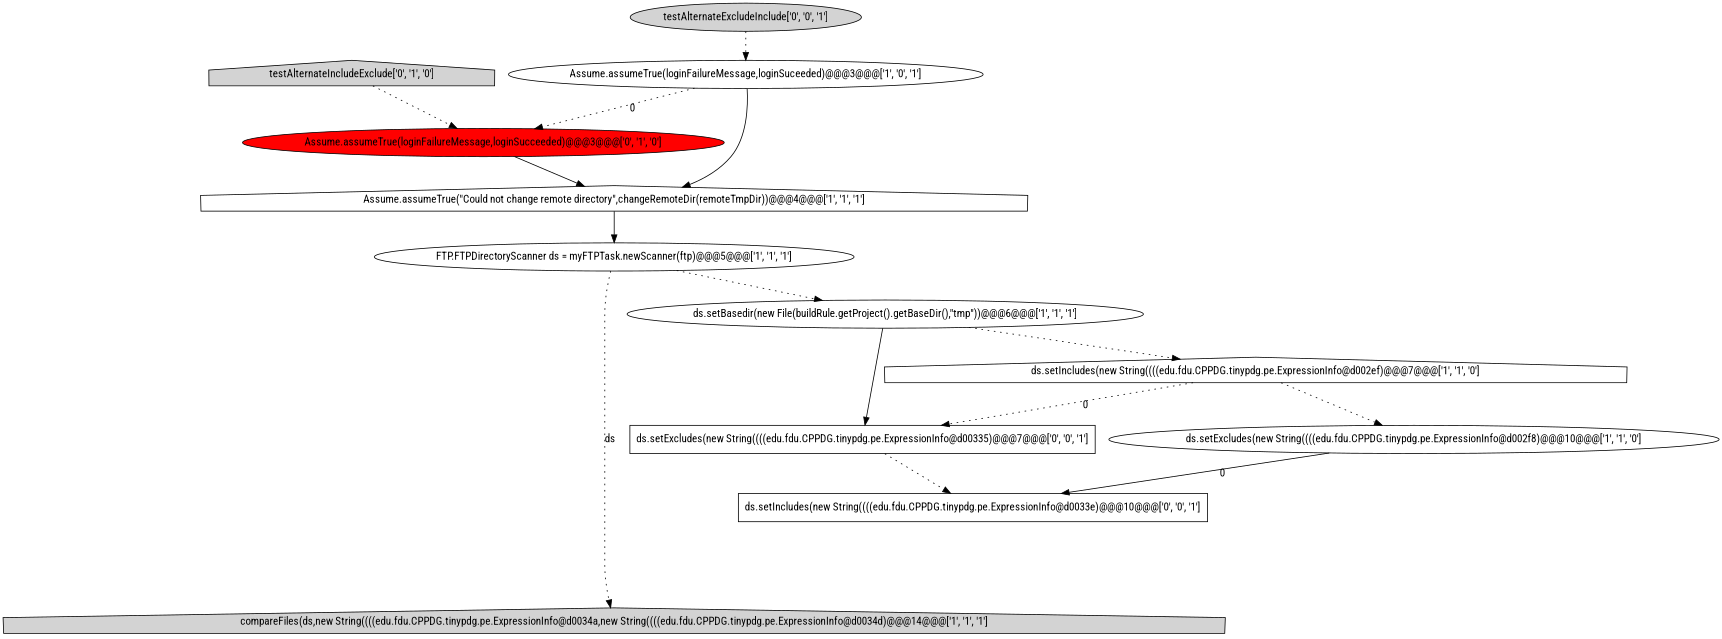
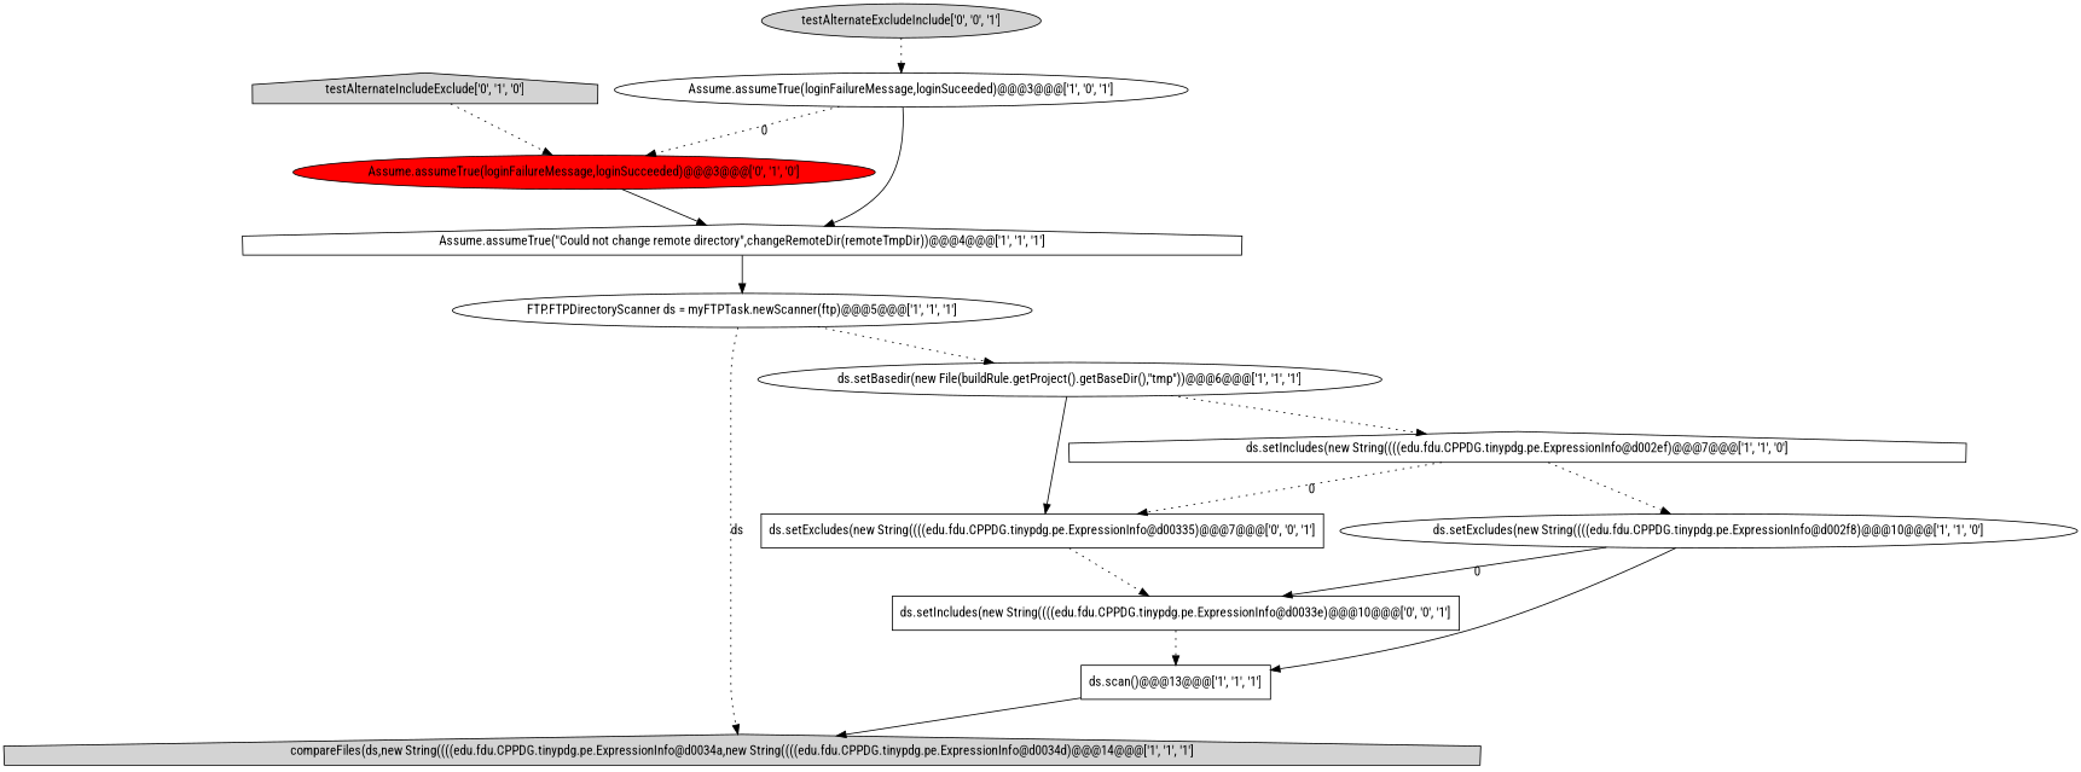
  digraph {
    fontname="Roboto Condensed"
    node [fillcolor=white fontname="Roboto Condensed" shape=ellipse style=filled]
    edge [fontname="Roboto Condensed" style=dotted]
    n1 [label="FTP.FTPDirectoryScanner ds = myFTPTask.newScanner(ftp)@@@5@@@['1', '1', '1']"]
    n2 [fillcolor=lightgray label="compareFiles(ds,new String((((edu.fdu.CPPDG.tinypdg.pe.ExpressionInfo@d0034a,new String((((edu.fdu.CPPDG.tinypdg.pe.ExpressionInfo@d0034d)@@@14@@@['1', '1', '1']" shape=house]
    n3 [label="ds.setBasedir(new File(buildRule.getProject().getBaseDir(),\"tmp\"))@@@6@@@['1', '1', '1']"]
    n4 [label="ds.setIncludes(new String((((edu.fdu.CPPDG.tinypdg.pe.ExpressionInfo@d002ef)@@@7@@@['1', '1', '0']" shape=house]
    n5 [label="ds.setExcludes(new String((((edu.fdu.CPPDG.tinypdg.pe.ExpressionInfo@d00335)@@@7@@@['0', '0', '1']" shape=box]
    n6 [label="ds.setExcludes(new String((((edu.fdu.CPPDG.tinypdg.pe.ExpressionInfo@d002f8)@@@10@@@['1', '1', '0']"]
+   n7 [label="ds.scan()@@@13@@@['1', '1', '1']" shape=box]
    n8 [label="ds.setIncludes(new String((((edu.fdu.CPPDG.tinypdg.pe.ExpressionInfo@d0033e)@@@10@@@['0', '0', '1']" shape=box]
    n9 [fillcolor=lightgray label="testAlternateIncludeExclude['0', '1', '0']" shape=house]
    n10 [fillcolor=red label="Assume.assumeTrue(loginFailureMessage,loginSucceeded)@@@3@@@['0', '1', '0']"]
    n11 [label="Assume.assumeTrue(\"Could not change remote directory\",changeRemoteDir(remoteTmpDir))@@@4@@@['1', '1', '1']" shape=house]
    n12 [label="Assume.assumeTrue(loginFailureMessage,loginSuceeded)@@@3@@@['1', '0', '1']"]
    n13 [fillcolor=lightgray label="testAlternateExcludeInclude['0', '0', '1']"]
    n1 -> n2 [label=ds]
    n1 -> n3
    n3 -> n4
    n3 -> n5 [style=solid]
    n4 -> n5 [label=0]
    n4 -> n6
    n5 -> n8
+   n6 -> n7 [style=solid]
    n6 -> n8 [label=0 style=solid]
+   n7 -> n2 [style=solid]
+   n8 -> n7
    n9 -> n10
    n10 -> n11 [style=solid]
    n11 -> n1 [style=solid]
    n12 -> n10 [label=0]
    n12 -> n11 [style=solid]
    n13 -> n12
  }
